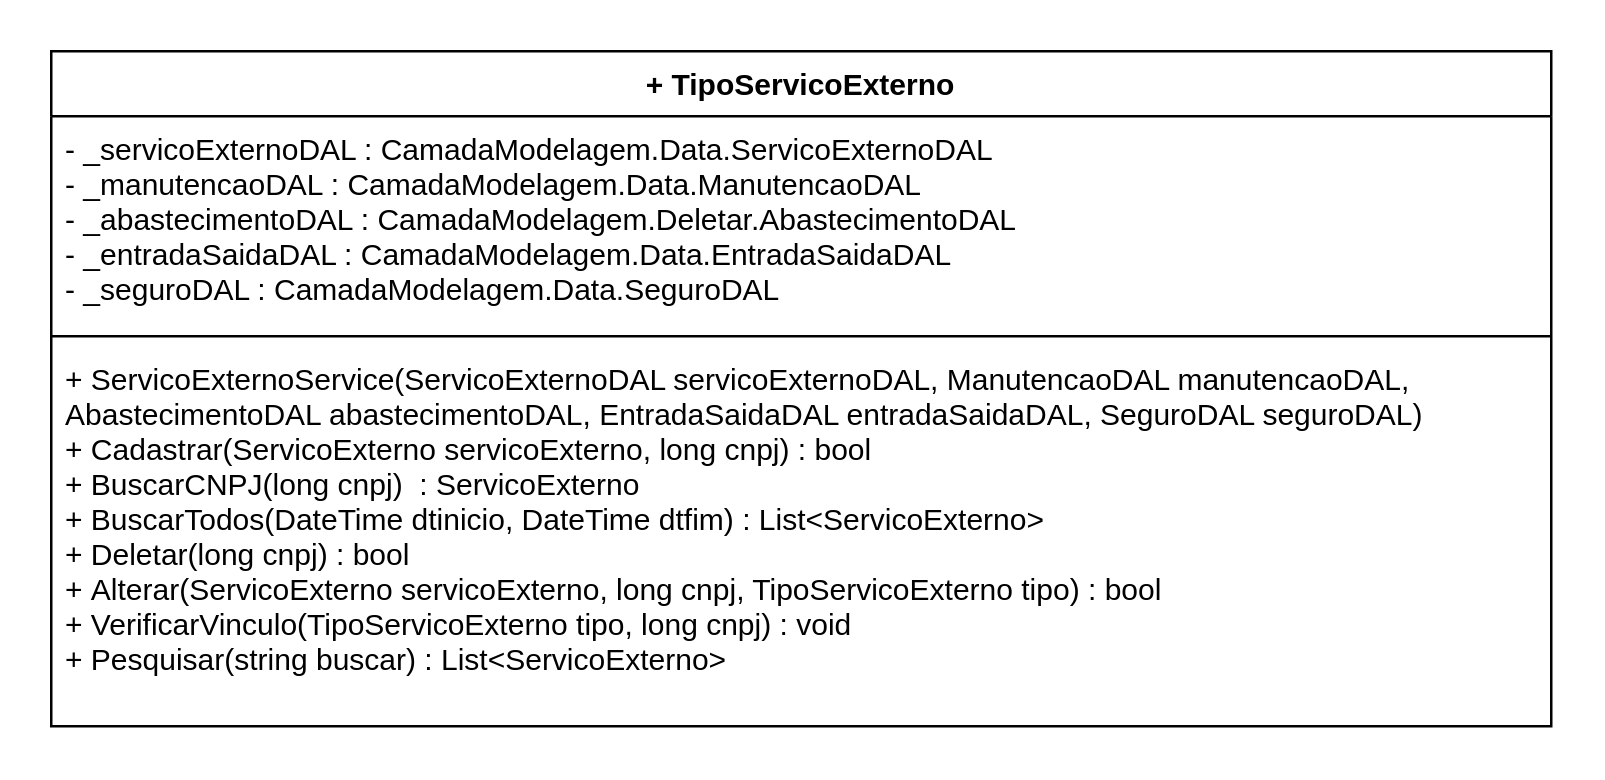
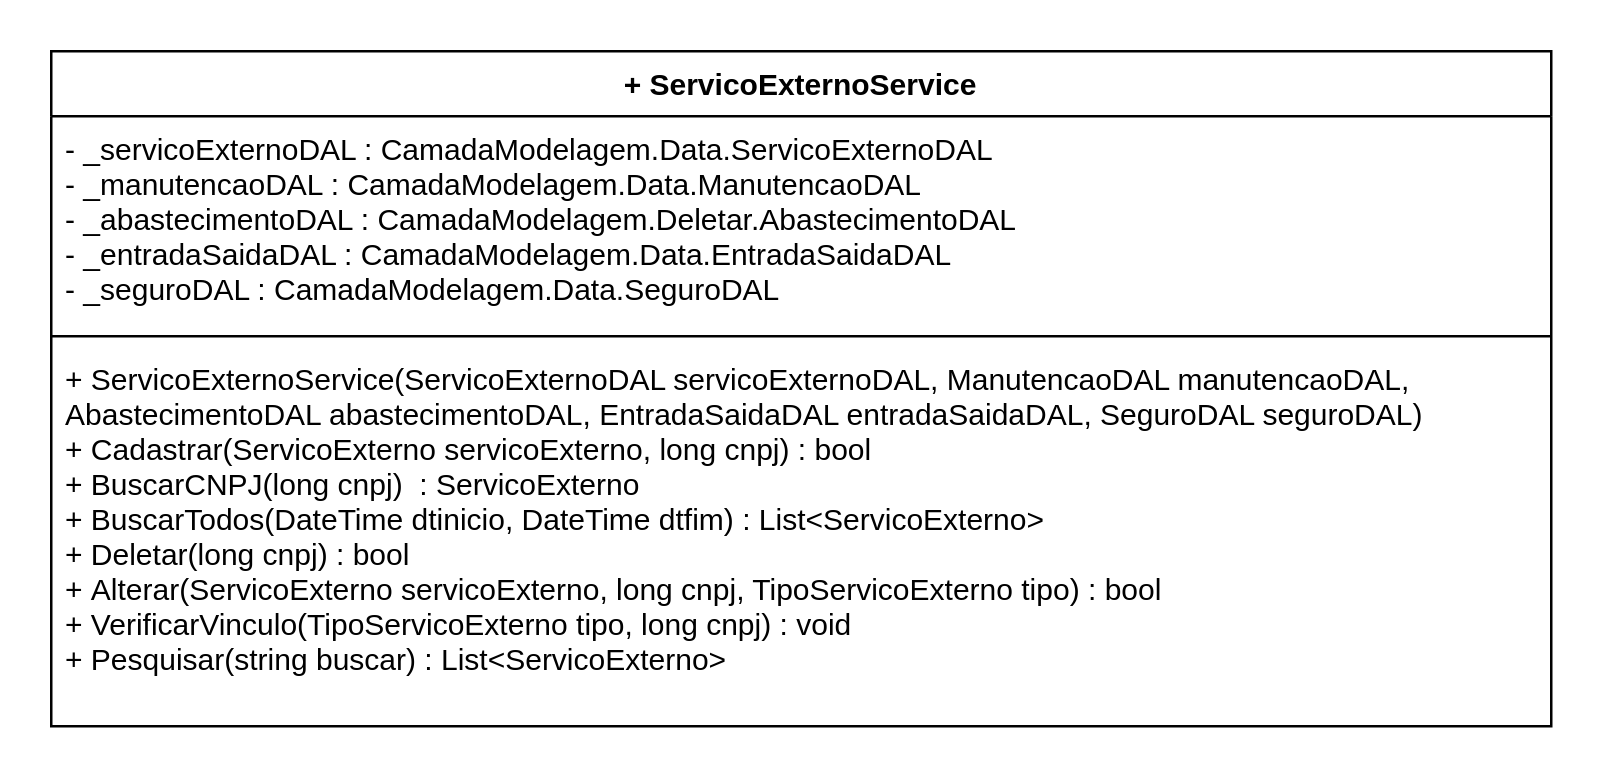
  <mxCell id="0" />
  <mxCell id="1" parent="0" />
- <mxCell id="2" value="+ TipoServicoExterno" style="swimlane;fontStyle=1;align=center;verticalAlign=top;childLayout=stackLayout;horizontal=1;startSize=26;horizontalStack=0;resizeParent=1;resizeParentMax=0;resizeLast=0;collapsible=1;marginBottom=0;" parent="1" vertex="1"><mxGeometry x="20" y="20" width="600" height="270" as="geometry" /></mxCell>
+ <mxCell id="2" value="+ ServicoExternoService" style="swimlane;fontStyle=1;align=center;verticalAlign=top;childLayout=stackLayout;horizontal=1;startSize=26;horizontalStack=0;resizeParent=1;resizeParentMax=0;resizeLast=0;collapsible=1;marginBottom=0;" parent="1" vertex="1"><mxGeometry x="20" y="20" width="600" height="270" as="geometry" /></mxCell>
  <mxCell id="3" value="- _servicoExternoDAL : CamadaModelagem.Data.ServicoExternoDAL&#10;- _manutencaoDAL : CamadaModelagem.Data.ManutencaoDAL&#10;- _abastecimentoDAL : CamadaModelagem.Deletar.AbastecimentoDAL&#10;- _entradaSaidaDAL : CamadaModelagem.Data.EntradaSaidaDAL&#10;- _seguroDAL : CamadaModelagem.Data.SeguroDAL" style="text;strokeColor=none;fillColor=none;align=left;verticalAlign=top;spacingLeft=4;spacingRight=4;overflow=hidden;rotatable=0;points=[[0,0.5],[1,0.5]];portConstraint=eastwest;" parent="2" vertex="1"><mxGeometry y="26" width="600" height="84" as="geometry" /></mxCell>
  <mxCell id="4" value="" style="line;strokeWidth=1;fillColor=none;align=left;verticalAlign=middle;spacingTop=-1;spacingLeft=3;spacingRight=3;rotatable=0;labelPosition=right;points=[];portConstraint=eastwest;" parent="2" vertex="1"><mxGeometry y="110" width="600" height="8" as="geometry" /></mxCell>
  <mxCell id="5" value="+ ServicoExternoService(ServicoExternoDAL servicoExternoDAL, ManutencaoDAL manutencaoDAL, &#10;AbastecimentoDAL abastecimentoDAL, EntradaSaidaDAL entradaSaidaDAL, SeguroDAL seguroDAL)&#10;+ Cadastrar(ServicoExterno servicoExterno, long cnpj) : bool&#10;+ BuscarCNPJ(long cnpj)  : ServicoExterno&#10;+ BuscarTodos(DateTime dtinicio, DateTime dtfim) : List&lt;ServicoExterno&gt;&#10;+ Deletar(long cnpj) : bool&#10;+ Alterar(ServicoExterno servicoExterno, long cnpj, TipoServicoExterno tipo) : bool&#10;+ VerificarVinculo(TipoServicoExterno tipo, long cnpj) : void&#10;+ Pesquisar(string buscar) : List&lt;ServicoExterno&gt;&#10;      " style="text;strokeColor=none;fillColor=none;align=left;verticalAlign=top;spacingLeft=4;spacingRight=4;overflow=hidden;rotatable=0;points=[[0,0.5],[1,0.5]];portConstraint=eastwest;" parent="2" vertex="1"><mxGeometry y="118" width="600" height="152" as="geometry" /></mxCell>
